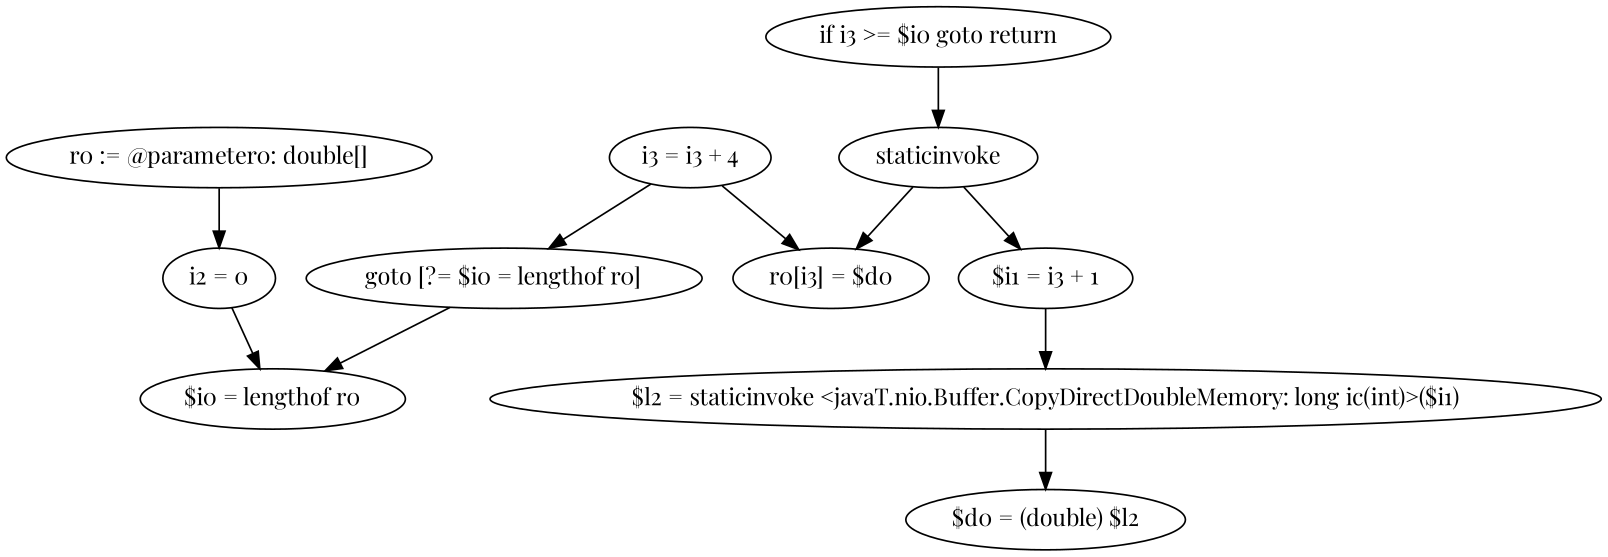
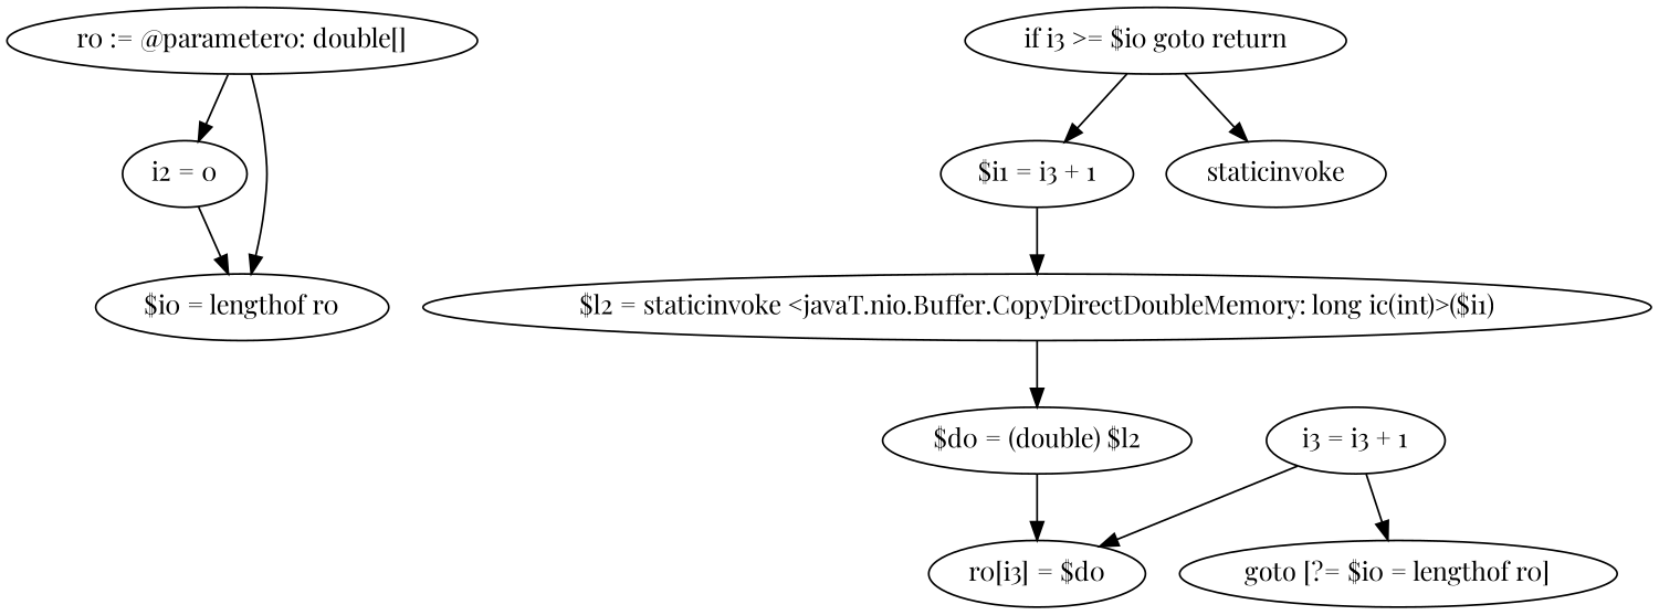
  digraph {
    fontname="Playfair Display"
    node [fontname="Playfair Display"]
    edge [fontname="Playfair Display"]
    n1 [label="i2 = 0"]
    "r0 := @parameter0: double[]"
    "$i0 = lengthof r0"
    "if i3 >= $i0 goto return"
    "$i1 = i3 + 1"
    n6 [label=staticinvoke]
    "$l2 = staticinvoke <javaT.nio.Buffer.CopyDirectDoubleMemory: long ic(int)>($i1)"
    "$d0 = (double) $l2"
    "r0[i3] = $d0"
-   "i3 = i3 + 1" [label="i3 = i3 + 4"]
+   "i3 = i3 + 1"
    "goto [?= $i0 = lengthof r0]"
    n1 -> "$i0 = lengthof r0"
    "r0 := @parameter0: double[]" -> n1
-   n6 -> "$i1 = i3 + 1"
+   "if i3 >= $i0 goto return" -> "$i1 = i3 + 1"
    "if i3 >= $i0 goto return" -> n6
    "$i1 = i3 + 1" -> "$l2 = staticinvoke <javaT.nio.Buffer.CopyDirectDoubleMemory: long ic(int)>($i1)"
    "$l2 = staticinvoke <javaT.nio.Buffer.CopyDirectDoubleMemory: long ic(int)>($i1)" -> "$d0 = (double) $l2"
-   n6 -> "r0[i3] = $d0"
+   "$d0 = (double) $l2" -> "r0[i3] = $d0"
    "i3 = i3 + 1" -> "r0[i3] = $d0"
    "i3 = i3 + 1" -> "goto [?= $i0 = lengthof r0]"
-   "goto [?= $i0 = lengthof r0]" -> "$i0 = lengthof r0"
+   "r0 := @parameter0: double[]" -> "$i0 = lengthof r0"
  }
